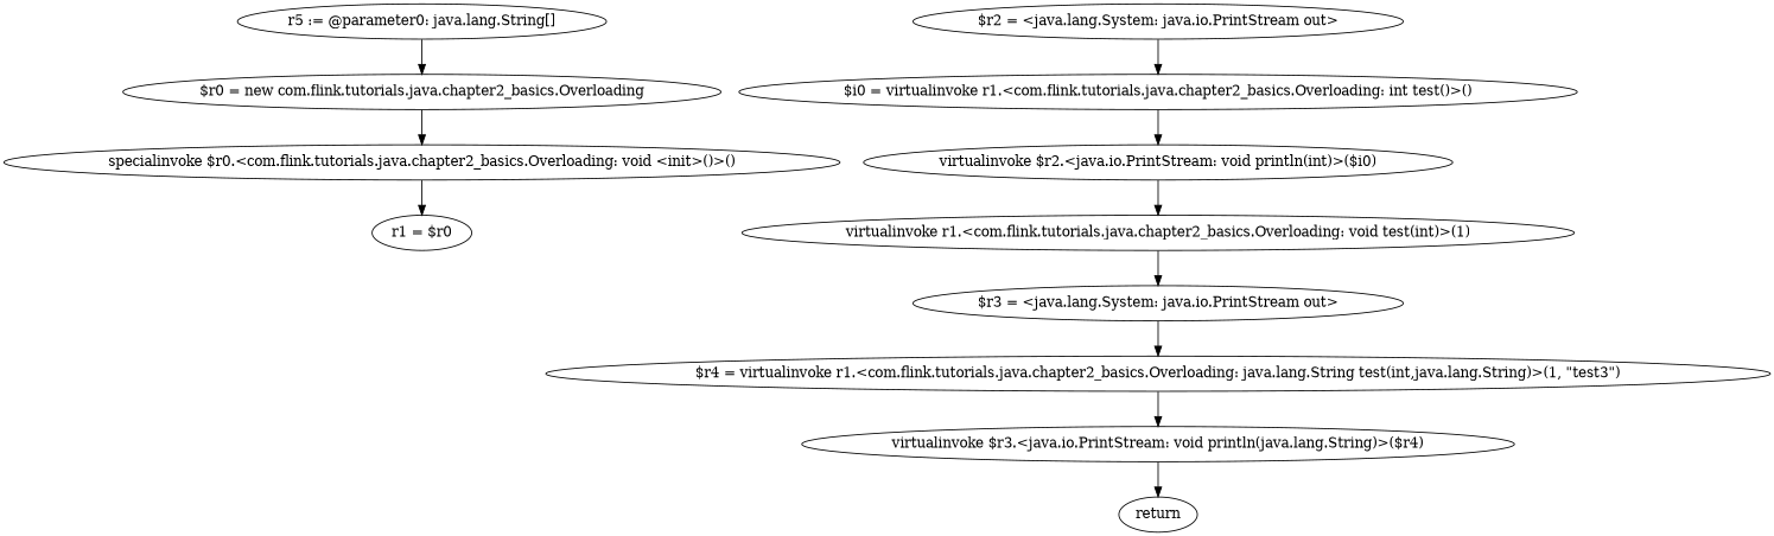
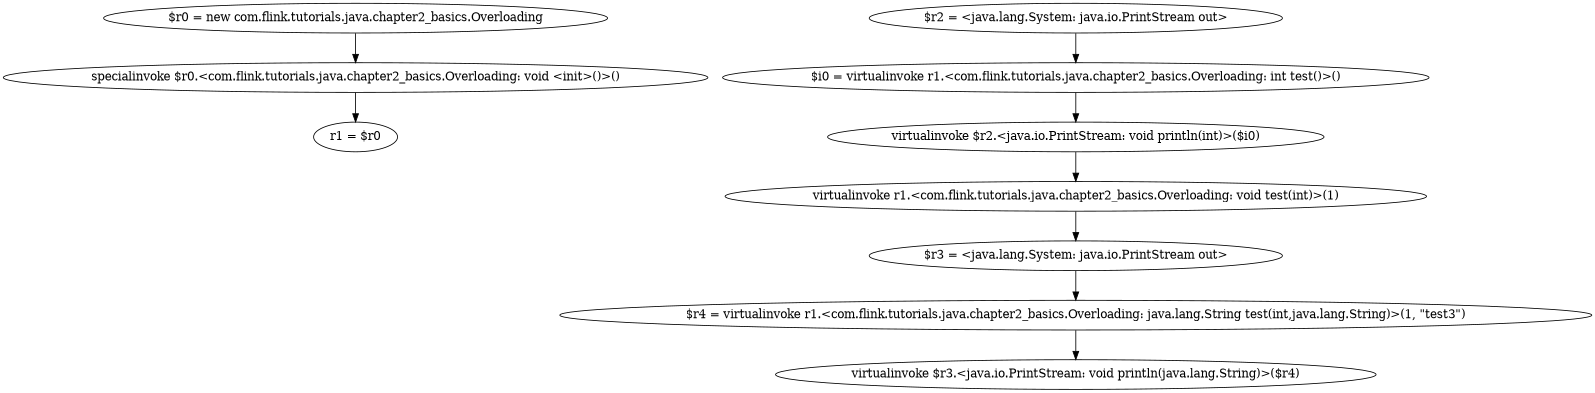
  digraph {
-   "r5 := @parameter0: java.lang.String[]"
    "$r0 = new com.flink.tutorials.java.chapter2_basics.Overloading"
    "specialinvoke $r0.<com.flink.tutorials.java.chapter2_basics.Overloading: void <init>()>()"
    "r1 = $r0"
    "$r2 = <java.lang.System: java.io.PrintStream out>"
    "$i0 = virtualinvoke r1.<com.flink.tutorials.java.chapter2_basics.Overloading: int test()>()"
    "virtualinvoke $r2.<java.io.PrintStream: void println(int)>($i0)"
    "virtualinvoke r1.<com.flink.tutorials.java.chapter2_basics.Overloading: void test(int)>(1)"
    "$r3 = <java.lang.System: java.io.PrintStream out>"
    "$r4 = virtualinvoke r1.<com.flink.tutorials.java.chapter2_basics.Overloading: java.lang.String test(int,java.lang.String)>(1, \"test3\")"
    "virtualinvoke $r3.<java.io.PrintStream: void println(java.lang.String)>($r4)"
-   return
-   "r5 := @parameter0: java.lang.String[]" -> "$r0 = new com.flink.tutorials.java.chapter2_basics.Overloading"
    "$r0 = new com.flink.tutorials.java.chapter2_basics.Overloading" -> "specialinvoke $r0.<com.flink.tutorials.java.chapter2_basics.Overloading: void <init>()>()"
    "specialinvoke $r0.<com.flink.tutorials.java.chapter2_basics.Overloading: void <init>()>()" -> "r1 = $r0"
    "$r2 = <java.lang.System: java.io.PrintStream out>" -> "$i0 = virtualinvoke r1.<com.flink.tutorials.java.chapter2_basics.Overloading: int test()>()"
    "$i0 = virtualinvoke r1.<com.flink.tutorials.java.chapter2_basics.Overloading: int test()>()" -> "virtualinvoke $r2.<java.io.PrintStream: void println(int)>($i0)"
    "virtualinvoke $r2.<java.io.PrintStream: void println(int)>($i0)" -> "virtualinvoke r1.<com.flink.tutorials.java.chapter2_basics.Overloading: void test(int)>(1)"
    "virtualinvoke r1.<com.flink.tutorials.java.chapter2_basics.Overloading: void test(int)>(1)" -> "$r3 = <java.lang.System: java.io.PrintStream out>"
    "$r3 = <java.lang.System: java.io.PrintStream out>" -> "$r4 = virtualinvoke r1.<com.flink.tutorials.java.chapter2_basics.Overloading: java.lang.String test(int,java.lang.String)>(1, \"test3\")"
    "$r4 = virtualinvoke r1.<com.flink.tutorials.java.chapter2_basics.Overloading: java.lang.String test(int,java.lang.String)>(1, \"test3\")" -> "virtualinvoke $r3.<java.io.PrintStream: void println(java.lang.String)>($r4)"
-   "virtualinvoke $r3.<java.io.PrintStream: void println(java.lang.String)>($r4)" -> return
  }
